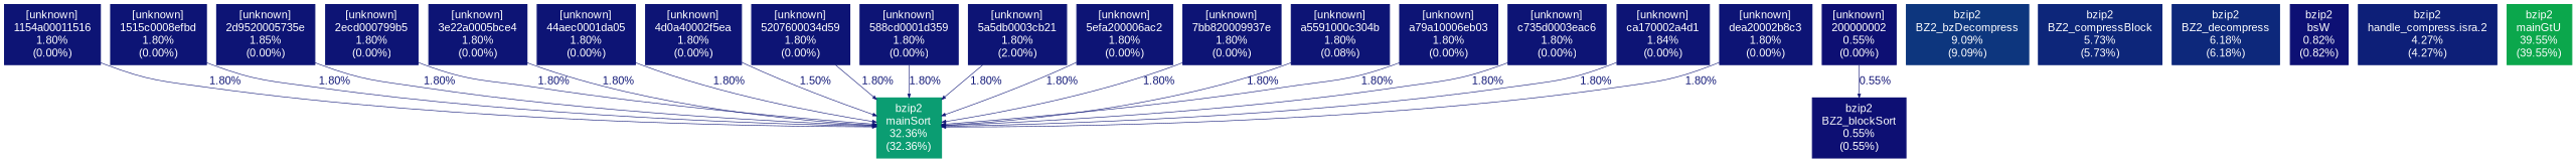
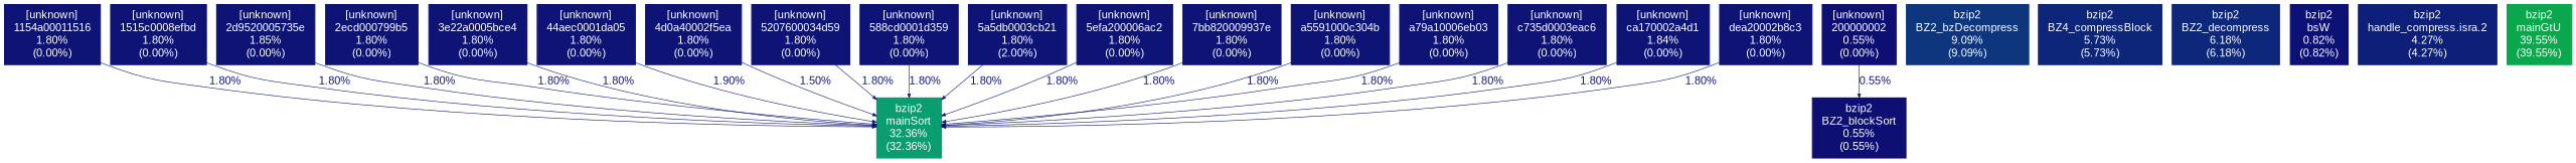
  digraph {
    fontname=Arial
    nodesep=0.125
    ranksep=0.25
    node [color="#0d1475" fontcolor="#ffffff" fontname=Arial fontsize=10.00 shape=box style=filled]
    edge [arrowsize=0.35 color="#0d1475" fontcolor="#0d1475" fontname=Arial fontsize=10.00 labeldistance=0.50 penwidth=0.50]
    n1 [height=0 label="[unknown]\n1154a00011516\n1.80%\n(0.00%)" width=0]
    n2 [color="#0b9d72" height=0 label="bzip2\nmainSort\n32.36%\n(32.36%)" width=0]
    n3 [height=0 label="[unknown]\n1515c0008efbd\n1.80%\n(0.00%)" width=0]
    n4 [color="#0d0f73" height=0 label="[unknown]\n200000002\n0.55%\n(0.00%)" width=0]
    n5 [color="#0d0f73" height=0 label="bzip2\nBZ2_blockSort\n0.55%\n(0.55%)" width=0]
    n6 [height=0 label="[unknown]\n2d9520005735e\n1.85%\n(0.00%)" width=0]
    n7 [height=0 label="[unknown]\n2ecd000799b5\n1.80%\n(0.00%)" width=0]
    n8 [height=0 label="[unknown]\n3e22a0005bce4\n1.80%\n(0.00%)" width=0]
    n9 [height=0 label="[unknown]\n44aec0001da05\n1.80%\n(0.00%)" width=0]
    n10 [height=0 label="[unknown]\n4d0a40002f5ea\n1.80%\n(0.00%)" width=0]
    n11 [height=0 label="[unknown]\n5207600034d59\n1.80%\n(0.00%)" width=0]
    n12 [height=0 label="[unknown]\n588cd0001d359\n1.80%\n(0.00%)" width=0]
    n13 [height=0 label="[unknown]\n5a5db0003cb21\n1.80%\n(2.00%)" width=0]
    n14 [height=0 label="[unknown]\n5efa200006ac2\n1.80%\n(0.00%)" width=0]
    n15 [height=0 label="[unknown]\n7bb820009937e\n1.80%\n(0.00%)" width=0]
    n16 [color="#0d367e" height=0 label="bzip2\nBZ2_bzDecompress\n9.09%\n(9.09%)" width=0]
-   n17 [color="#0d267a" height=0 label="bzip2\nBZ2_compressBlock\n5.73%\n(5.73%)" width=0]
+   n17 [color="#0d267a" height=0 label="bzip2\nBZ4_compressBlock\n5.73%\n(5.73%)" width=0]
    n18 [color="#0d287b" height=0 label="bzip2\nBZ2_decompress\n6.18%\n(6.18%)" width=0]
-   n19 [height=0 label="[unknown]\na5591000c304b\n1.80%\n(0.08%)" width=0]
+   n19 [height=0 label="[unknown]\na5591000c304b\n1.80%\n(0.00%)" width=0]
    n20 [height=0 label="[unknown]\na79a10006eb03\n1.80%\n(0.00%)" width=0]
    n21 [color="#0d1074" height=0 label="bzip2\nbsW\n0.82%\n(0.82%)" width=0]
    n22 [height=0 label="[unknown]\nc735d0003eac6\n1.80%\n(0.00%)" width=0]
    n23 [height=0 label="[unknown]\nca170002a4d1\n1.84%\n(0.00%)" width=0]
    n24 [height=0 label="[unknown]\ndea20002b8c3\n1.80%\n(0.00%)" width=0]
    n25 [color="#0d1f78" height=0 label="bzip2\nhandle_compress.isra.2\n4.27%\n(4.27%)" width=0]
    n26 [color="#0ba74c" height=0 label="bzip2\nmainGtU\n39.55%\n(39.55%)" width=0]
    n1 -> n2 [label="1.80%"]
    n3 -> n2 [label="1.80%"]
    n4 -> n5 [color="#0d0f73" fontcolor="#0d0f73" label="0.55%"]
    n6 -> n2 [label="1.80%"]
    n7 -> n2 [label="1.80%"]
    n8 -> n2 [label="1.80%"]
-   n9 -> n2 [label="1.80%"]
+   n9 -> n2 [label="1.90%"]
    n10 -> n2 [label="1.50%"]
    n11 -> n2 [label="1.80%"]
    n12 -> n2 [label="1.80%"]
    n13 -> n2 [label="1.80%"]
    n14 -> n2 [label="1.80%"]
    n15 -> n2 [label="1.80%"]
    n19 -> n2 [label="1.80%"]
    n20 -> n2 [label="1.80%"]
    n22 -> n2 [label="1.80%"]
    n23 -> n2 [label="1.80%"]
    n24 -> n2 [label="1.80%"]
  }
